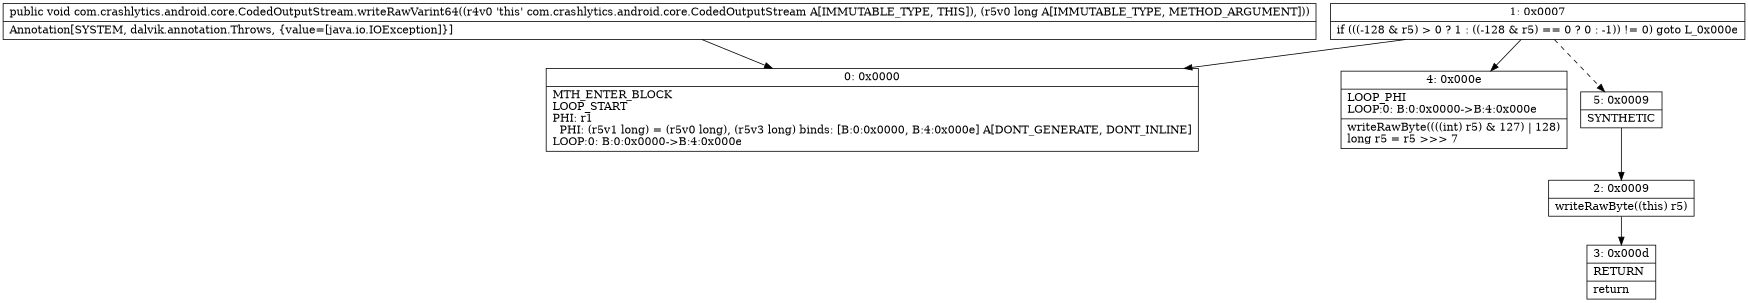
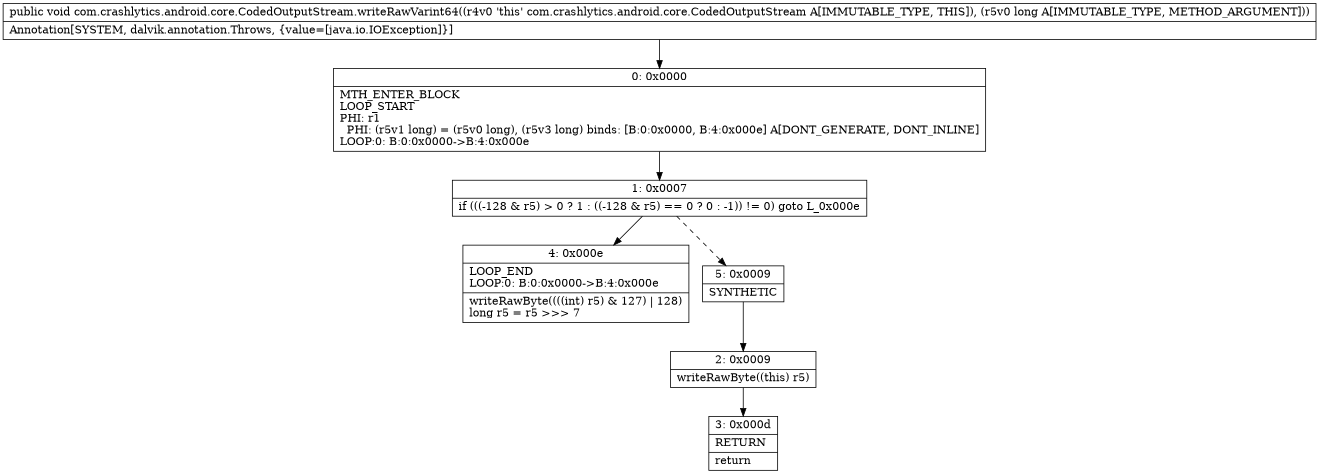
  digraph {
    node [shape=record]
    n1 [label="{0\:\ 0x0000|MTH_ENTER_BLOCK\lLOOP_START\lPHI: r1 \l  PHI: (r5v1 long) = (r5v0 long), (r5v3 long) binds: [B:0:0x0000, B:4:0x000e] A[DONT_GENERATE, DONT_INLINE]\lLOOP:0: B:0:0x0000\-\>B:4:0x000e\l}"]
    n2 [label="{1\:\ 0x0007|if (((\-128 & r5) \> 0 ? 1 : ((\-128 & r5) == 0 ? 0 : \-1)) != 0) goto L_0x000e\l}"]
-   n3 [label="{4\:\ 0x000e|LOOP_PHI\lLOOP:0: B:0:0x0000\-\>B:4:0x000e\l|writeRawByte((((int) r5) & 127) \| 128)\llong r5 = r5 \>\>\> 7\l}"]
+   n3 [label="{4\:\ 0x000e|LOOP_END\lLOOP:0: B:0:0x0000\-\>B:4:0x000e\l|writeRawByte((((int) r5) & 127) \| 128)\llong r5 = r5 \>\>\> 7\l}"]
    n4 [label="{5\:\ 0x0009|SYNTHETIC\l}"]
    n5 [label="{2\:\ 0x0009|writeRawByte((this) r5)\l}"]
    n6 [label="{3\:\ 0x000d|RETURN\l|return\l}"]
    n7 [label="{public void com.crashlytics.android.core.CodedOutputStream.writeRawVarint64((r4v0 'this' com.crashlytics.android.core.CodedOutputStream A[IMMUTABLE_TYPE, THIS]), (r5v0 long A[IMMUTABLE_TYPE, METHOD_ARGUMENT]))  | Annotation[SYSTEM, dalvik.annotation.Throws, \{value=[java.io.IOException]\}]\l}"]
-   n2 -> n1
+   n1 -> n2
    n2 -> n3
    n2 -> n4 [style=dashed]
    n4 -> n5
    n5 -> n6
    n7 -> n1
  }
